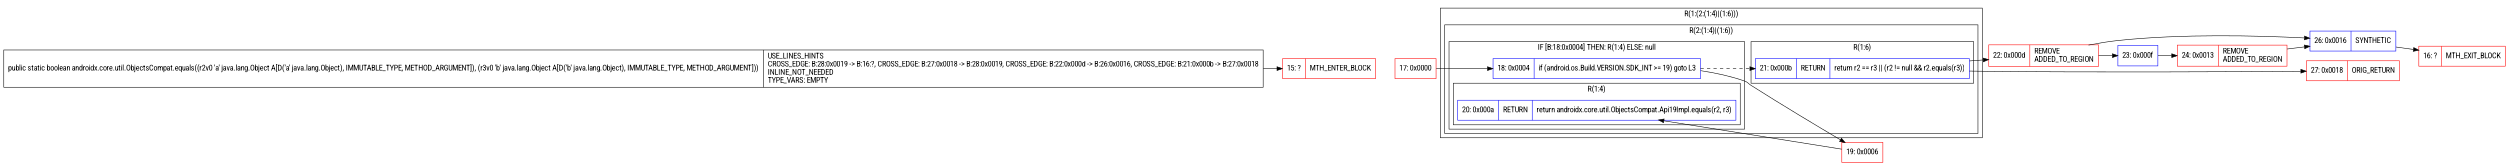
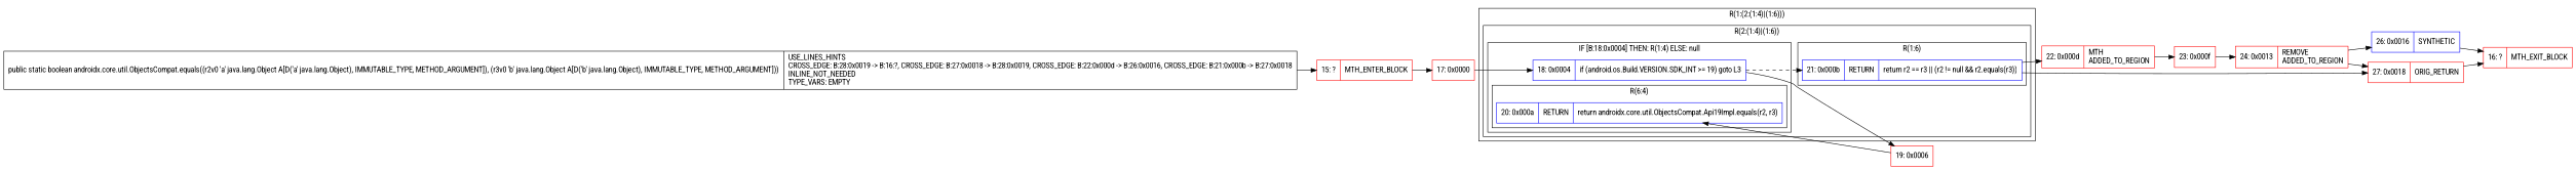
  digraph {
    fontname="Roboto Condensed"
    rankdir=LR
    node [color=red fontname="Roboto Condensed" shape=record]
    edge [fontname="Roboto Condensed"]
    n1 [color=blue label="{20\:\ 0x000a|RETURN\l|return androidx.core.util.ObjectsCompat.Api19Impl.equals(r2, r3)\l}"]
    n2 [color=blue label="{18\:\ 0x0004|if (android.os.Build.VERSION.SDK_INT \>= 19) goto L3\l}"]
    n3 [color=blue label="{21\:\ 0x000b|RETURN\l|return r2 == r3 \|\| (r2 != null && r2.equals(r3))\l}"]
    n4 [label="{19\:\ 0x0006}"]
-   n5 [label="{22\:\ 0x000d|REMOVE\lADDED_TO_REGION\l}"]
+   n5 [label="{22\:\ 0x000d|MTH\lADDED_TO_REGION\l}"]
    n6 [label="{27\:\ 0x0018|ORIG_RETURN\l}"]
    n7 [label="{16\:\ ?|MTH_EXIT_BLOCK\l}"]
-   n8 [color=blue label="{23\:\ 0x000f}"]
+   n8 [label="{23\:\ 0x000f}"]
    n9 [color=blue label="{26\:\ 0x0016|SYNTHETIC\l}"]
    n10 [label="{15\:\ ?|MTH_ENTER_BLOCK\l}"]
    n11 [label="{17\:\ 0x0000}"]
    n12 [label="{24\:\ 0x0013|REMOVE\lADDED_TO_REGION\l}"]
    n13 [label="{public static boolean androidx.core.util.ObjectsCompat.equals((r2v0 'a' java.lang.Object A[D('a' java.lang.Object), IMMUTABLE_TYPE, METHOD_ARGUMENT]), (r3v0 'b' java.lang.Object A[D('b' java.lang.Object), IMMUTABLE_TYPE, METHOD_ARGUMENT]))  | USE_LINES_HINTS\lCROSS_EDGE: B:28:0x0019 \-\> B:16:?, CROSS_EDGE: B:27:0x0018 \-\> B:28:0x0019, CROSS_EDGE: B:22:0x000d \-\> B:26:0x0016, CROSS_EDGE: B:21:0x000b \-\> B:27:0x0018\lINLINE_NOT_NEEDED\lTYPE_VARS: EMPTY\l}" color=""]
    subgraph cluster_1 {
      label="R(1:(2:(1:4)|(1:6)))"
      subgraph cluster_2 {
        label="R(2:(1:4)|(1:6))"
        subgraph cluster_3 {
          label="IF [B:18:0x0004] THEN: R(1:4) ELSE: null"
          n2
          subgraph cluster_4 {
-           label="R(1:4)"
+           label="R(6:4)"
            n1
          }
        }
        subgraph cluster_5 {
          label="R(1:6)"
          n3
        }
      }
    }
    n2 -> n3 [style=dashed]
    n2 -> n4
    n3 -> n5
    n3 -> n6
    n4 -> n1
    n5 -> n8
-   n5 -> n9
+   n6 -> n7
    n8 -> n12
    n9 -> n7
+   n10 -> n11
    n11 -> n2
+   n12 -> n6
    n12 -> n9
    n13 -> n10
  }
